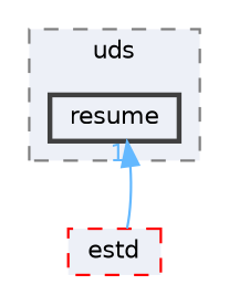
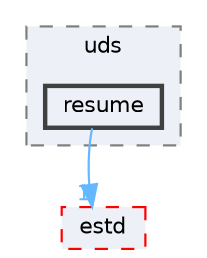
  digraph {
    compound=true
    node [fillcolor="#edf0f7" fontname=Helvetica fontsize=10 shape=box]
    n1 [color=grey25 height=0.2 label=resume style="filled,bold" width=0.4]
    n2 [color=red height=0.2 label=estd style="filled,dashed" width=0.4]
    subgraph cluster_1 {
      bgcolor="#edf0f7"
      fontname=Helvetica
      fontsize=10
      label=uds
      pencolor=grey50
      style="filled,dashed"
      n1
    }
-   n2 -> n1 [color=steelblue1 fontcolor=steelblue1 fontname=Helvetica fontsize=10 headlabel=1 labeldistance=1.5 labelfontname=Helvetica labelfontsize=10]
+   n1 -> n2 [color=steelblue1 fontcolor=steelblue1 fontname=Helvetica fontsize=10 headlabel=1 labeldistance=1.5 labelfontname=Helvetica labelfontsize=10]
  }
